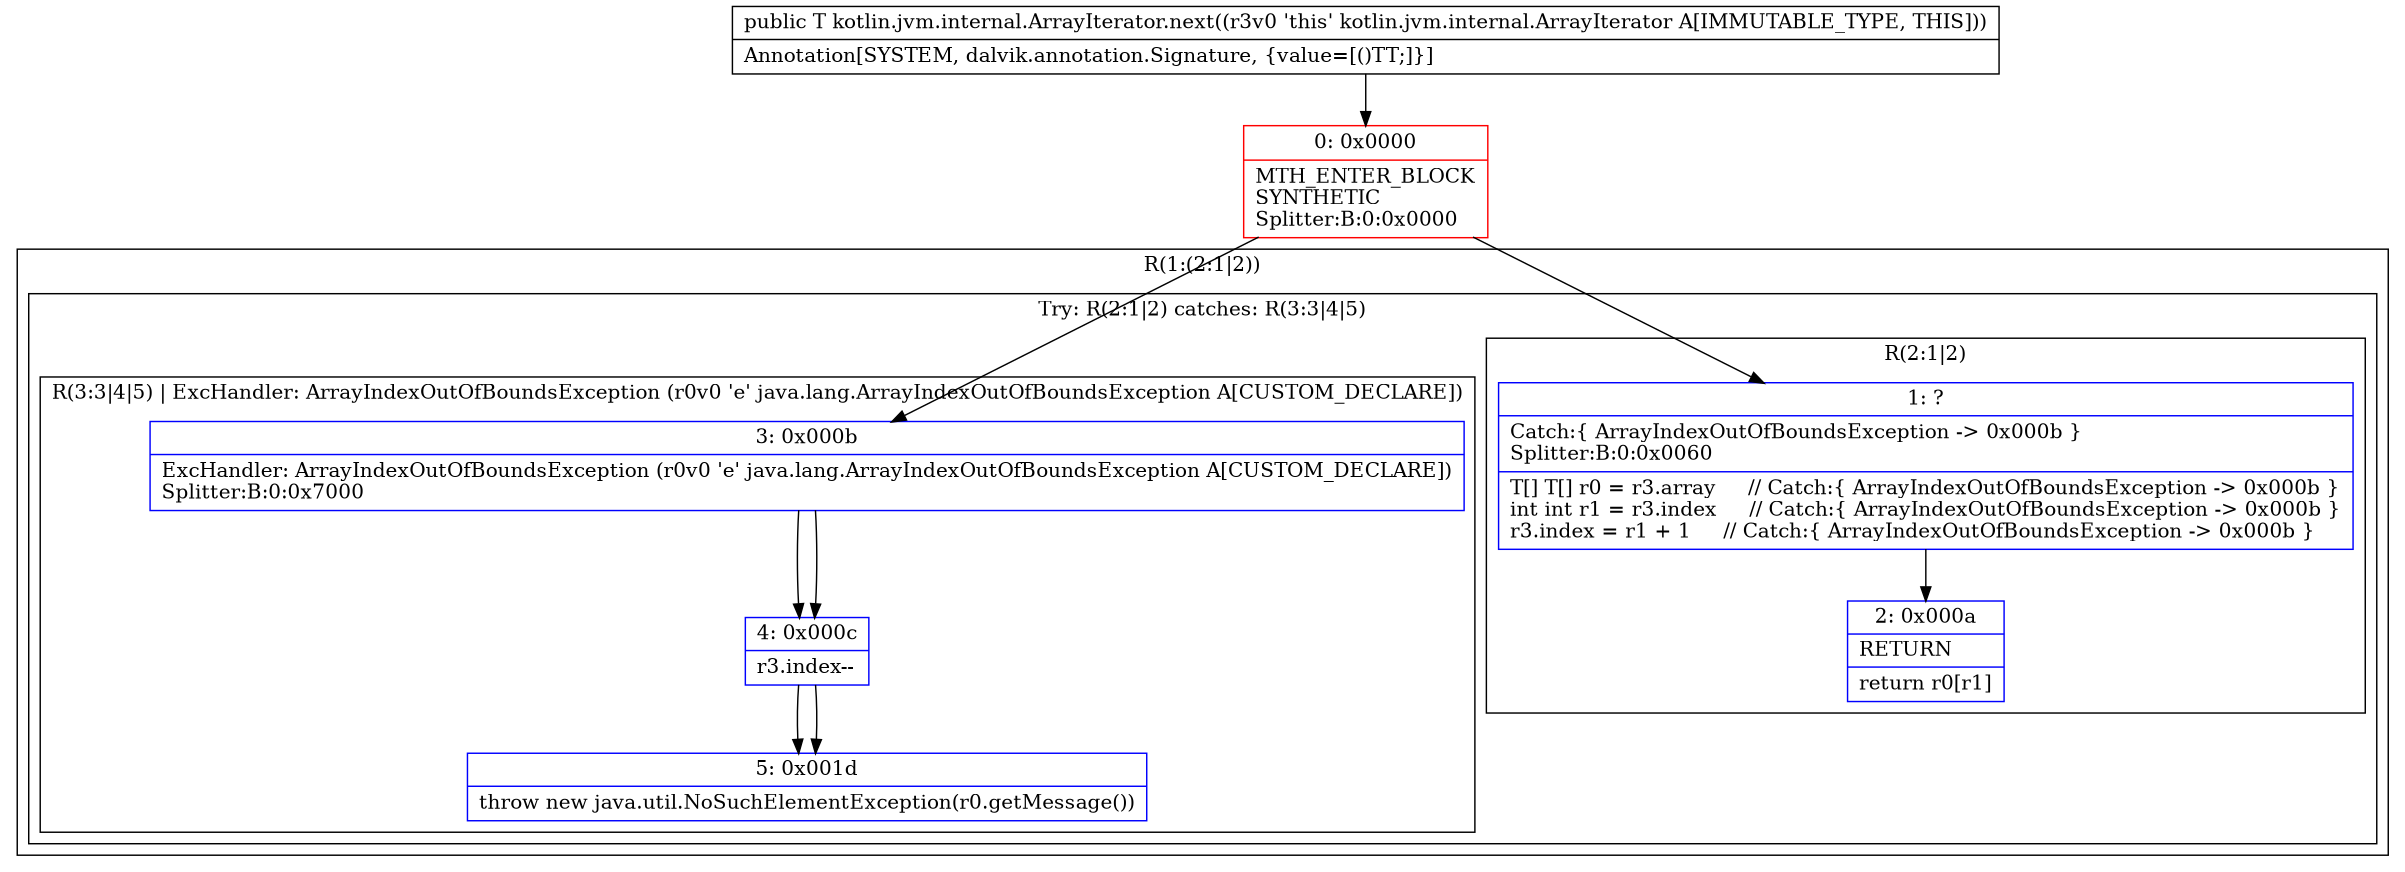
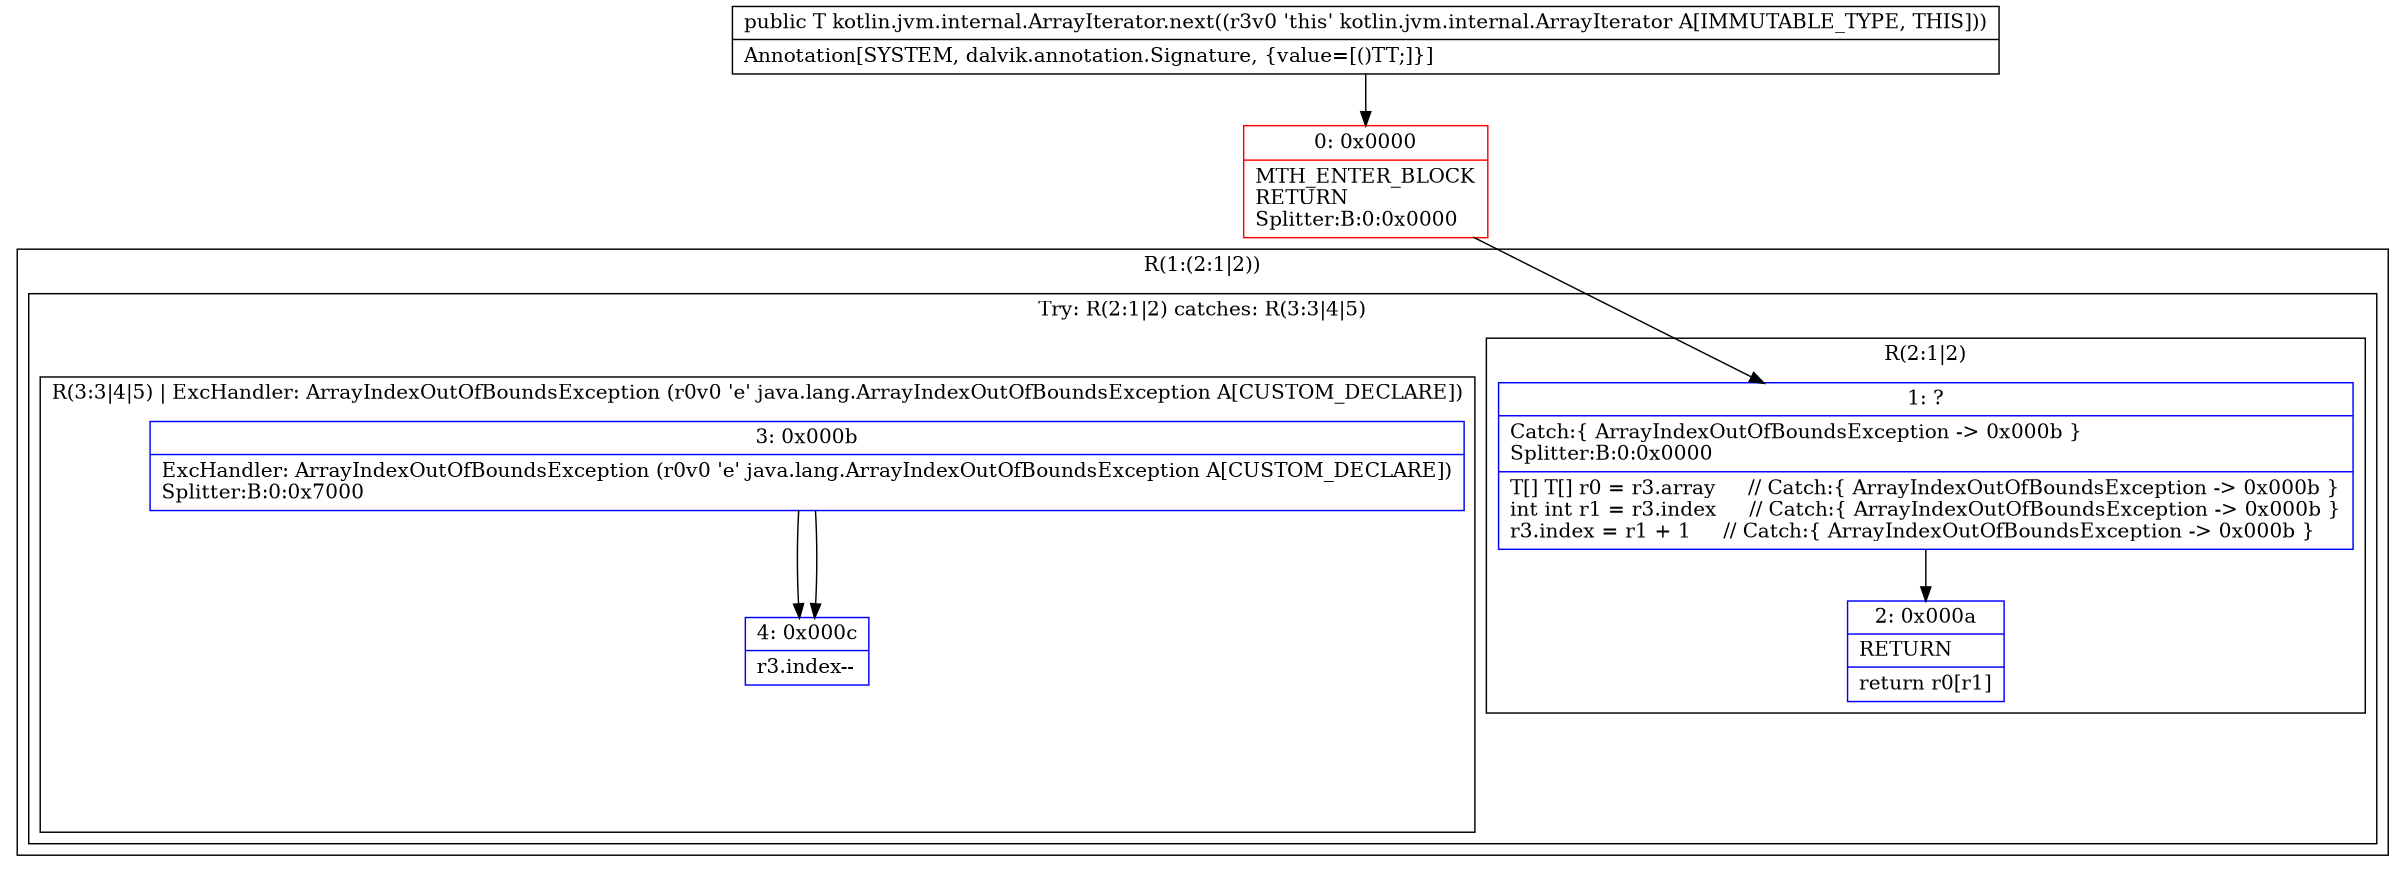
  digraph {
    node [color=blue shape=record]
-   n1 [label="{1\:\ ?|Catch:\{ ArrayIndexOutOfBoundsException \-\> 0x000b \}\lSplitter:B:0:0x0060\l|T[] T[] r0 = r3.array     \/\/ Catch:\{ ArrayIndexOutOfBoundsException \-\> 0x000b \}\lint int r1 = r3.index     \/\/ Catch:\{ ArrayIndexOutOfBoundsException \-\> 0x000b \}\lr3.index = r1 + 1     \/\/ Catch:\{ ArrayIndexOutOfBoundsException \-\> 0x000b \}\l}"]
+   n1 [label="{1\:\ ?|Catch:\{ ArrayIndexOutOfBoundsException \-\> 0x000b \}\lSplitter:B:0:0x0000\l|T[] T[] r0 = r3.array     \/\/ Catch:\{ ArrayIndexOutOfBoundsException \-\> 0x000b \}\lint int r1 = r3.index     \/\/ Catch:\{ ArrayIndexOutOfBoundsException \-\> 0x000b \}\lr3.index = r1 + 1     \/\/ Catch:\{ ArrayIndexOutOfBoundsException \-\> 0x000b \}\l}"]
    n2 [label="{2\:\ 0x000a|RETURN\l|return r0[r1]\l}"]
    n3 [label="{3\:\ 0x000b|ExcHandler: ArrayIndexOutOfBoundsException (r0v0 'e' java.lang.ArrayIndexOutOfBoundsException A[CUSTOM_DECLARE])\lSplitter:B:0:0x7000\l}"]
    n4 [label="{4\:\ 0x000c|r3.index\-\-\l}"]
-   n5 [label="{5\:\ 0x001d|throw new java.util.NoSuchElementException(r0.getMessage())\l}"]
-   n6 [color=red label="{0\:\ 0x0000|MTH_ENTER_BLOCK\lSYNTHETIC\lSplitter:B:0:0x0000\l}"]
+   n6 [color=red label="{0\:\ 0x0000|MTH_ENTER_BLOCK\lRETURN\lSplitter:B:0:0x0000\l}"]
    n7 [label="{public T kotlin.jvm.internal.ArrayIterator.next((r3v0 'this' kotlin.jvm.internal.ArrayIterator A[IMMUTABLE_TYPE, THIS]))  | Annotation[SYSTEM, dalvik.annotation.Signature, \{value=[()TT;]\}]\l}" color=""]
    subgraph cluster_1 {
      label="R(1:(2:1|2))"
      subgraph cluster_2 {
        label="Try: R(2:1|2) catches: R(3:3|4|5)"
        subgraph cluster_3 {
          label="R(2:1|2)"
          n1
          n2
        }
        subgraph cluster_4 {
          label="R(3:3|4|5) | ExcHandler: ArrayIndexOutOfBoundsException (r0v0 'e' java.lang.ArrayIndexOutOfBoundsException A[CUSTOM_DECLARE])\l"
          n3
          n4
-         n5
        }
      }
    }
    subgraph cluster_5 {
      label="R(3:3|4|5) | ExcHandler: ArrayIndexOutOfBoundsException (r0v0 'e' java.lang.ArrayIndexOutOfBoundsException A[CUSTOM_DECLARE])\l"
    }
    n1 -> n2
    n3 -> n4
    n3 -> n4
-   n4 -> n5
-   n4 -> n5
    n6 -> n1
-   n6 -> n3
    n7 -> n6
  }
